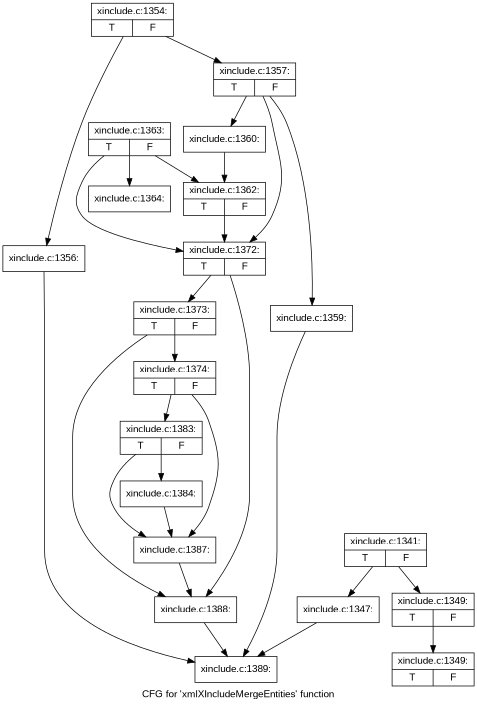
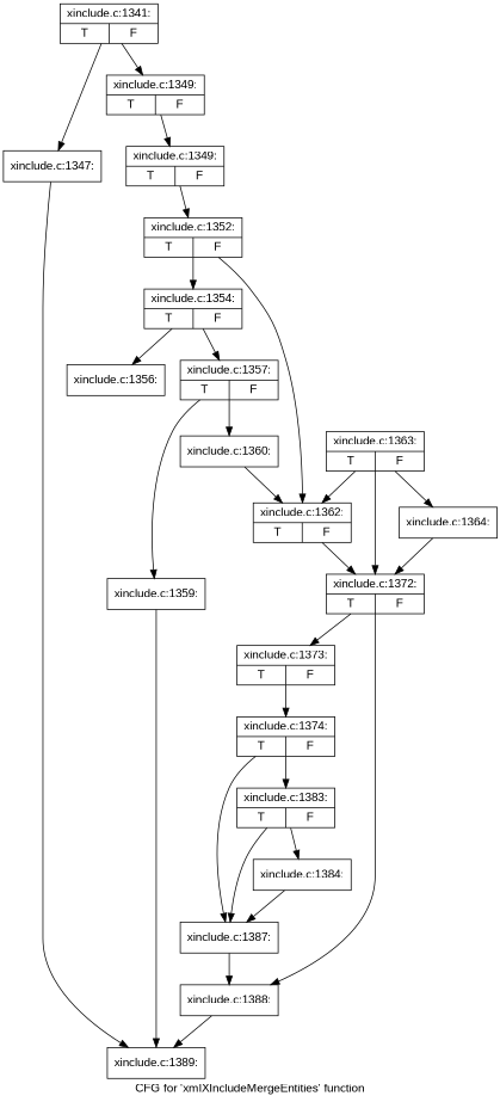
  digraph {
    fontname="Liberation Sans"
    label="CFG for 'xmlXIncludeMergeEntities' function"
    node [fontname="Liberation Sans" shape=record]
    edge [fontname="Liberation Sans"]
    n1 [label="{xinclude.c:1341:|{<s0>T|<s1>F}}"]
    n2 [label="{xinclude.c:1347:}"]
    n3 [label="{xinclude.c:1349:|{<s0>T|<s1>F}}"]
    n4 [label="{xinclude.c:1389:}"]
    n5 [label="{xinclude.c:1349:|{<s0>T|<s1>F}}"]
+   n6 [label="{xinclude.c:1352:|{<s0>T|<s1>F}}"]
    n7 [label="{xinclude.c:1354:|{<s0>T|<s1>F}}"]
    n8 [label="{xinclude.c:1362:|{<s0>T|<s1>F}}"]
    n9 [label="{xinclude.c:1356:}"]
    n10 [label="{xinclude.c:1357:|{<s0>T|<s1>F}}"]
    n11 [label="{xinclude.c:1372:|{<s0>T|<s1>F}}"]
    n12 [label="{xinclude.c:1359:}"]
    n13 [label="{xinclude.c:1360:}"]
    n14 [label="{xinclude.c:1363:|{<s0>T|<s1>F}}"]
    n15 [label="{xinclude.c:1364:}"]
    n16 [label="{xinclude.c:1373:|{<s0>T|<s1>F}}"]
    n17 [label="{xinclude.c:1388:}"]
    n18 [label="{xinclude.c:1374:|{<s0>T|<s1>F}}"]
    n19 [label="{xinclude.c:1387:}"]
    n20 [label="{xinclude.c:1383:|{<s0>T|<s1>F}}"]
    n21 [label="{xinclude.c:1384:}"]
    n1 -> n2
    n1 -> n3
    n2 -> n4
    n3 -> n5
+   n5 -> n6
+   n6 -> n7
+   n6 -> n8
    n7 -> n9
    n7 -> n10
    n8 -> n11
-   n9 -> n4
    n10 -> n12
    n10 -> n13
    n11 -> n16
    n11 -> n17
    n12 -> n4
    n13 -> n8
    n14 -> n8
    n14 -> n11
    n14 -> n15
-   n10 -> n11
-   n16 -> n17
+   n15 -> n11
    n16 -> n18
    n17 -> n4
    n18 -> n19
    n18 -> n20
    n19 -> n17
    n20 -> n19
    n20 -> n21
    n21 -> n19
  }
